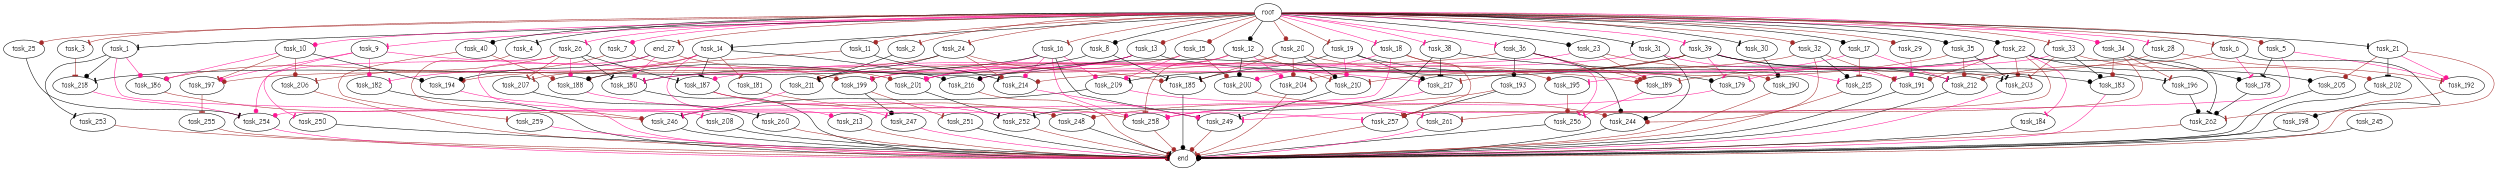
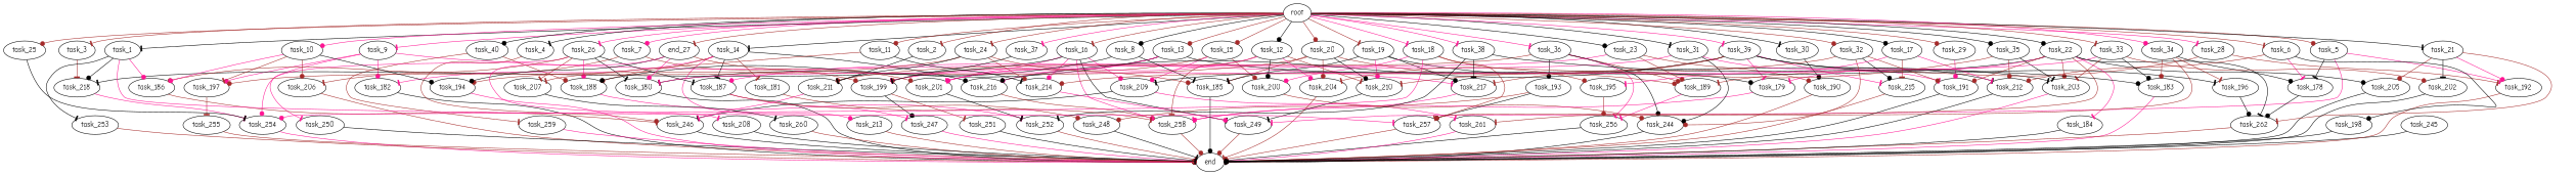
  digraph {
    fontname="Comic Neue"
    node [fontname="Comic Neue"]
    edge [arrowhead=dot color=brown fontname="Comic Neue"]
    task_189
    task_256
    end
    task_15
    task_199
    task_209
    task_200
    task_251
    task_247
    task_246
    task_261
    task_244
    task_7
    task_206
    task_9
    task_197
    task_217
    task_182
    task_250
    task_255
    task_258
    task_40
    task_188
    task_259
    task_252
    task_183
    task_4
    task_179
    task_245
    task_13
    task_203
    task_201
    task_180
    task_216
    task_16
    task_218
    task_249
    task_214
    task_254
    task_14
    task_213
    task_181
    task_187
    task_248
    task_253
    task_3
    task_204
    task_192
    task_5
    task_178
    task_262
    task_20
    task_185
    task_194
    task_210
    task_26
    task_186
    task_207
    task_260
    task_28
    task_19
    task_208
    task_2
    task_211
    task_1
    task_257
    task_25
    task_190
    task_36
    task_193
    task_31
    task_191
    task_23
    task_215
    task_29
    task_30
    task_205
    task_195
    task_39
    task_212
    task_196
    task_184
    task_24
    task_18
    task_32
    task_12
    task_22
    task_21
    task_202
    task_8
    task_34
    root
    task_17
    task_10
    n95 [label=end_27]
    task_6
+   task_37
    task_35
    task_33
    task_38
    task_11
    task_198
    task_189 -> task_256 [arrowhead=tee color=deeppink]
    task_256 -> end [color=black]
    task_15 -> task_199
    task_15 -> task_209 [color=deeppink]
    task_15 -> task_200
    task_199 -> task_251 [arrowhead=tee]
    task_199 -> task_247 [color=black]
    task_209 -> task_246 [arrowhead=tee color=black]
    task_209 -> task_261 [arrowhead=tee color=deeppink]
    task_200 -> task_244
    task_251 -> end [arrowhead=tee color=black]
    task_247 -> end [arrowhead=tee color=deeppink]
    task_246 -> end [color=black]
    task_261 -> end [color=deeppink]
    task_244 -> end [arrowhead=tee color=black]
    task_7 -> task_199
    task_7 -> task_206 [arrowhead=tee]
    task_206 -> end
    task_9 -> task_197 [color=deeppink]
    task_9 -> task_217 [arrowhead=tee color=deeppink]
    task_9 -> task_182 [color=deeppink]
    task_9 -> task_250 [arrowhead=tee color=deeppink]
    task_197 -> task_255 [arrowhead=tee]
    task_217 -> task_258 [color=deeppink]
    task_182 -> end [arrowhead=tee color=black]
    task_250 -> end [arrowhead=tee color=black]
    task_255 -> end
    task_258 -> end
    task_40 -> task_188
    task_40 -> task_259 [arrowhead=tee]
    task_188 -> task_252 [arrowhead=tee color=deeppink]
    task_259 -> end [color=deeppink]
    task_252 -> end [arrowhead=tee]
    task_183 -> end [arrowhead=tee color=deeppink]
    task_4 -> task_246
    task_179 -> task_258 [arrowhead=tee color=deeppink]
    task_245 -> end [color=black]
    task_13 -> task_203 [arrowhead=tee color=black]
    task_13 -> task_201 [color=deeppink]
    task_13 -> task_180 [arrowhead=tee color=black]
    task_13 -> task_216 [color=deeppink]
    task_203 -> end [color=deeppink]
    task_201 -> task_252 [arrowhead=tee color=black]
    task_180 -> end [color=black]
-   task_216 -> end
+   task_216 -> task_258
    task_16 -> task_209 [color=deeppink]
    task_16 -> task_258 [color=deeppink]
    task_16 -> task_201 [color=deeppink]
    task_16 -> task_218 [arrowhead=tee color=black]
    task_16 -> task_249 [arrowhead=tee color=black]
    task_16 -> task_214 [color=deeppink]
    task_218 -> task_254 [arrowhead=tee color=deeppink]
    task_249 -> end
    task_214 -> task_249 [color=deeppink]
    task_254 -> end [arrowhead=tee color=deeppink]
    task_14 -> task_182 [arrowhead=tee color=deeppink]
    task_14 -> task_188
    task_14 -> task_216 [color=black]
    task_14 -> task_213 [color=deeppink]
    task_14 -> task_181 [arrowhead=tee]
    task_14 -> task_187 [arrowhead=tee color=black]
    task_213 -> end
    task_181 -> task_258 [arrowhead=tee]
    task_187 -> task_247 [arrowhead=tee color=deeppink]
    task_187 -> task_248
    task_248 -> end [arrowhead=tee color=black]
    task_253 -> end
    task_3 -> task_218 [arrowhead=tee]
    task_204 -> end [arrowhead=tee]
    task_192 -> end
    task_5 -> task_249 [arrowhead=tee color=deeppink]
    task_5 -> task_192 [arrowhead=tee color=deeppink]
    task_5 -> task_178 [arrowhead=tee color=black]
    task_178 -> task_262 [color=black]
    task_262 -> end [arrowhead=tee]
    task_20 -> task_189
    task_20 -> task_204
    task_20 -> task_185 [arrowhead=tee]
    task_20 -> task_194
    task_20 -> task_210 [color=black]
    task_185 -> end [color=black]
    task_194 -> end [arrowhead=tee color=deeppink]
    task_210 -> task_249 [arrowhead=tee color=black]
    task_26 -> task_188 [color=deeppink]
    task_26 -> task_180 [arrowhead=tee color=black]
    task_26 -> task_254 [color=deeppink]
    task_26 -> task_187 [arrowhead=tee color=black]
    task_26 -> task_186
    task_26 -> task_207 [arrowhead=tee]
    task_186 -> task_246 [arrowhead=tee]
    task_207 -> task_260 [arrowhead=tee color=black]
    task_260 -> end [arrowhead=tee]
    task_28 -> task_189 [arrowhead=tee]
    task_28 -> task_192 [arrowhead=tee]
    task_19 -> task_217 [color=black]
    task_19 -> task_179 [color=black]
    task_19 -> task_185 [arrowhead=tee color=black]
    task_19 -> task_210 [color=deeppink]
    task_208 -> end [arrowhead=tee color=black]
    task_2 -> task_211 [arrowhead=tee color=black]
    task_211 -> task_246 [arrowhead=tee color=deeppink]
    task_1 -> task_218 [color=black]
    task_1 -> task_253 [arrowhead=tee color=black]
    task_1 -> task_186 [color=deeppink]
    task_1 -> task_257 [arrowhead=tee color=deeppink]
    task_257 -> end
    task_25 -> task_254 [arrowhead=tee color=black]
    task_190 -> end [arrowhead=tee]
    task_36 -> task_189
    task_36 -> task_256 [arrowhead=tee color=deeppink]
    task_36 -> task_244 [color=black]
    task_36 -> task_211
    task_36 -> task_193 [color=black]
    task_193 -> task_248
    task_193 -> task_257 [color=black]
    task_31 -> task_199 [arrowhead=tee color=deeppink]
    task_31 -> task_244 [color=black]
    task_31 -> task_191 [arrowhead=tee color=deeppink]
    task_191 -> end [arrowhead=tee color=black]
    task_23 -> task_189
    task_23 -> task_187 [color=deeppink]
    task_23 -> task_190
    task_215 -> end [arrowhead=tee]
    task_29 -> task_191 [color=deeppink]
    task_30 -> task_190 [color=black]
    task_205 -> end [color=black]
    task_195 -> task_256
    task_39 -> task_217 [arrowhead=tee]
    task_39 -> task_179 [arrowhead=tee color=deeppink]
    task_39 -> task_216 [color=black]
    task_39 -> task_204 [arrowhead=tee]
    task_39 -> task_215 [arrowhead=tee color=deeppink]
    task_39 -> task_212 [arrowhead=tee color=black]
    task_39 -> task_196 [arrowhead=tee color=black]
    task_212 -> end [color=black]
    task_196 -> task_262 [color=black]
    task_184 -> end [color=black]
    task_24 -> task_197
    task_24 -> task_214
    task_24 -> task_185
    task_24 -> task_211 [arrowhead=tee color=black]
    task_18 -> task_200 [color=deeppink]
    task_18 -> task_254 [color=deeppink]
    task_18 -> task_257
    task_18 -> task_195
    task_32 -> task_244
    task_32 -> task_214
    task_32 -> task_191
    task_32 -> task_215 [color=black]
    task_12 -> task_200 [color=black]
    task_12 -> task_258 [arrowhead=tee]
    task_12 -> task_201 [arrowhead=tee color=deeppink]
    task_12 -> task_204 [color=deeppink]
    task_12 -> task_210 [arrowhead=tee]
    task_22 -> task_209 [arrowhead=tee color=black]
    task_22 -> task_261 [arrowhead=tee]
    task_22 -> task_179 [arrowhead=tee color=deeppink]
    task_22 -> task_203
    task_22 -> task_262 [arrowhead=tee color=black]
    task_22 -> task_191
    task_22 -> task_205 [color=black]
    task_22 -> task_184 [arrowhead=tee color=deeppink]
    task_21 -> task_192 [color=deeppink]
    task_21 -> task_262 [arrowhead=tee]
    task_21 -> task_205
    task_21 -> task_202 [arrowhead=tee color=black]
    task_202 -> end [color=black]
    task_8 -> task_188 [color=black]
    task_8 -> task_185 [arrowhead=tee color=black]
    task_34 -> task_183
    task_34 -> task_178 [color=black]
    task_34 -> task_257 [arrowhead=tee]
    task_34 -> task_196 [arrowhead=tee]
    root -> task_15
    root -> task_7 [color=deeppink]
    root -> task_9 [arrowhead=tee color=deeppink]
    root -> task_40 [color=black]
    root -> task_4 [arrowhead=tee color=black]
    root -> task_13
    root -> task_16 [arrowhead=tee]
    root -> task_14 [arrowhead=tee color=black]
    root -> task_3 [arrowhead=tee]
    root -> task_5
    root -> task_20
    root -> task_26 [arrowhead=tee color=deeppink]
    root -> task_28 [arrowhead=tee color=deeppink]
    root -> task_19 [arrowhead=tee]
    root -> task_2 [arrowhead=tee]
    root -> task_1 [arrowhead=tee color=black]
    root -> task_25
    root -> task_36 [arrowhead=tee color=deeppink]
    root -> task_31 [arrowhead=tee color=black]
    root -> task_23 [color=black]
    root -> task_29
    root -> task_30 [arrowhead=tee color=black]
    root -> task_39 [arrowhead=tee color=deeppink]
    root -> task_24 [arrowhead=tee]
    root -> task_18 [arrowhead=tee color=deeppink]
    root -> task_32
    root -> task_12 [color=black]
    root -> task_22 [color=black]
    root -> task_21 [arrowhead=tee color=black]
    root -> task_8 [color=black]
    root -> task_34 [color=deeppink]
    root -> task_17 [color=black]
    root -> task_10 [color=deeppink]
    root -> n95 [arrowhead=tee]
    root -> task_6 [arrowhead=tee]
+   root -> task_37 [arrowhead=tee color=deeppink]
    root -> task_35 [color=black]
    root -> task_33 [arrowhead=tee]
    root -> task_38 [arrowhead=tee color=deeppink]
    root -> task_11
    task_17 -> task_215 [arrowhead=tee]
    task_17 -> task_195 [arrowhead=tee color=deeppink]
    task_17 -> task_212 [arrowhead=tee color=deeppink]
    task_10 -> task_206
    task_10 -> task_197 [arrowhead=tee]
    task_10 -> task_194 [color=black]
    task_10 -> task_186 [color=deeppink]
    n95 -> task_201
    n95 -> task_180 [color=deeppink]
    n95 -> task_194 [color=black]
    n95 -> task_208 [arrowhead=tee color=deeppink]
    task_6 -> task_178 [arrowhead=tee color=deeppink]
    task_6 -> task_212
    task_6 -> task_198 [color=black]
+   task_37 -> task_199 [arrowhead=tee color=black]
    task_35 -> task_203 [arrowhead=tee color=black]
    task_35 -> task_210 [arrowhead=tee]
    task_35 -> task_212
    task_33 -> task_183 [color=black]
    task_33 -> task_203 [arrowhead=tee]
    task_33 -> task_180 [arrowhead=tee color=deeppink]
    task_33 -> task_202
    task_38 -> task_217 [arrowhead=tee color=black]
    task_38 -> task_252 [arrowhead=tee color=black]
    task_38 -> task_183 [color=black]
    task_11 -> task_214 [arrowhead=tee color=black]
    task_11 -> task_207 [arrowhead=tee]
    task_198 -> end [arrowhead=tee color=black]
  }
